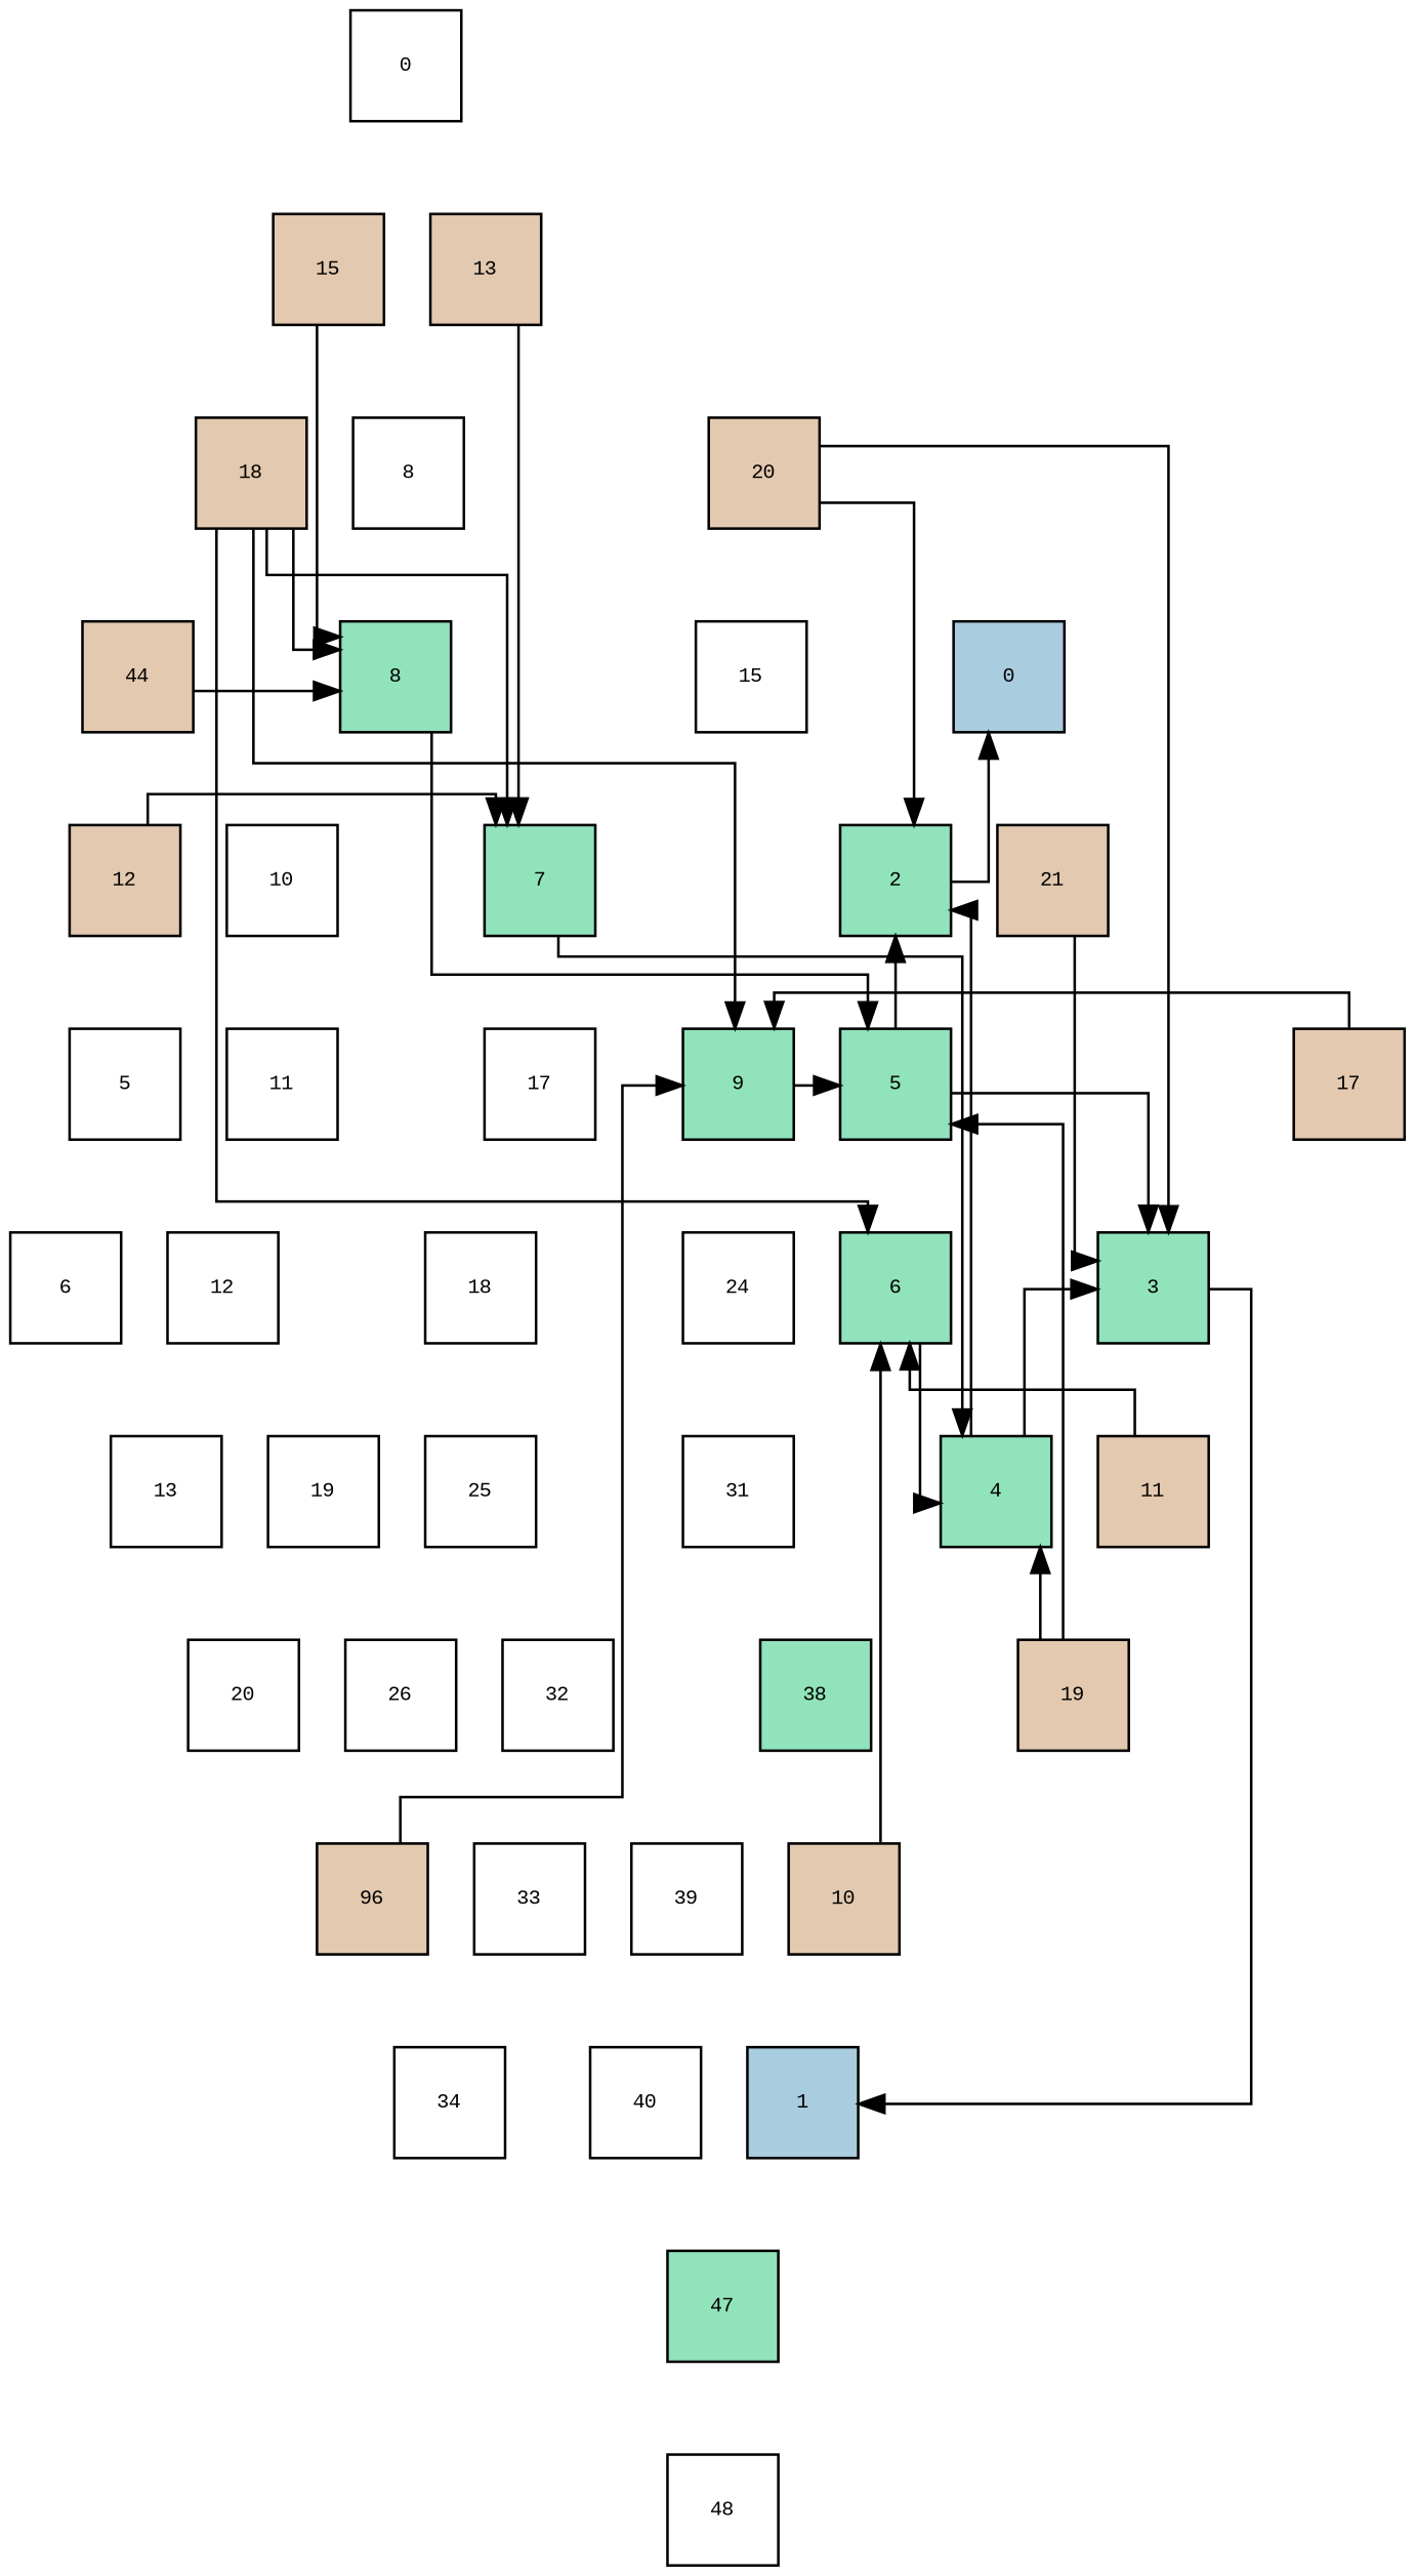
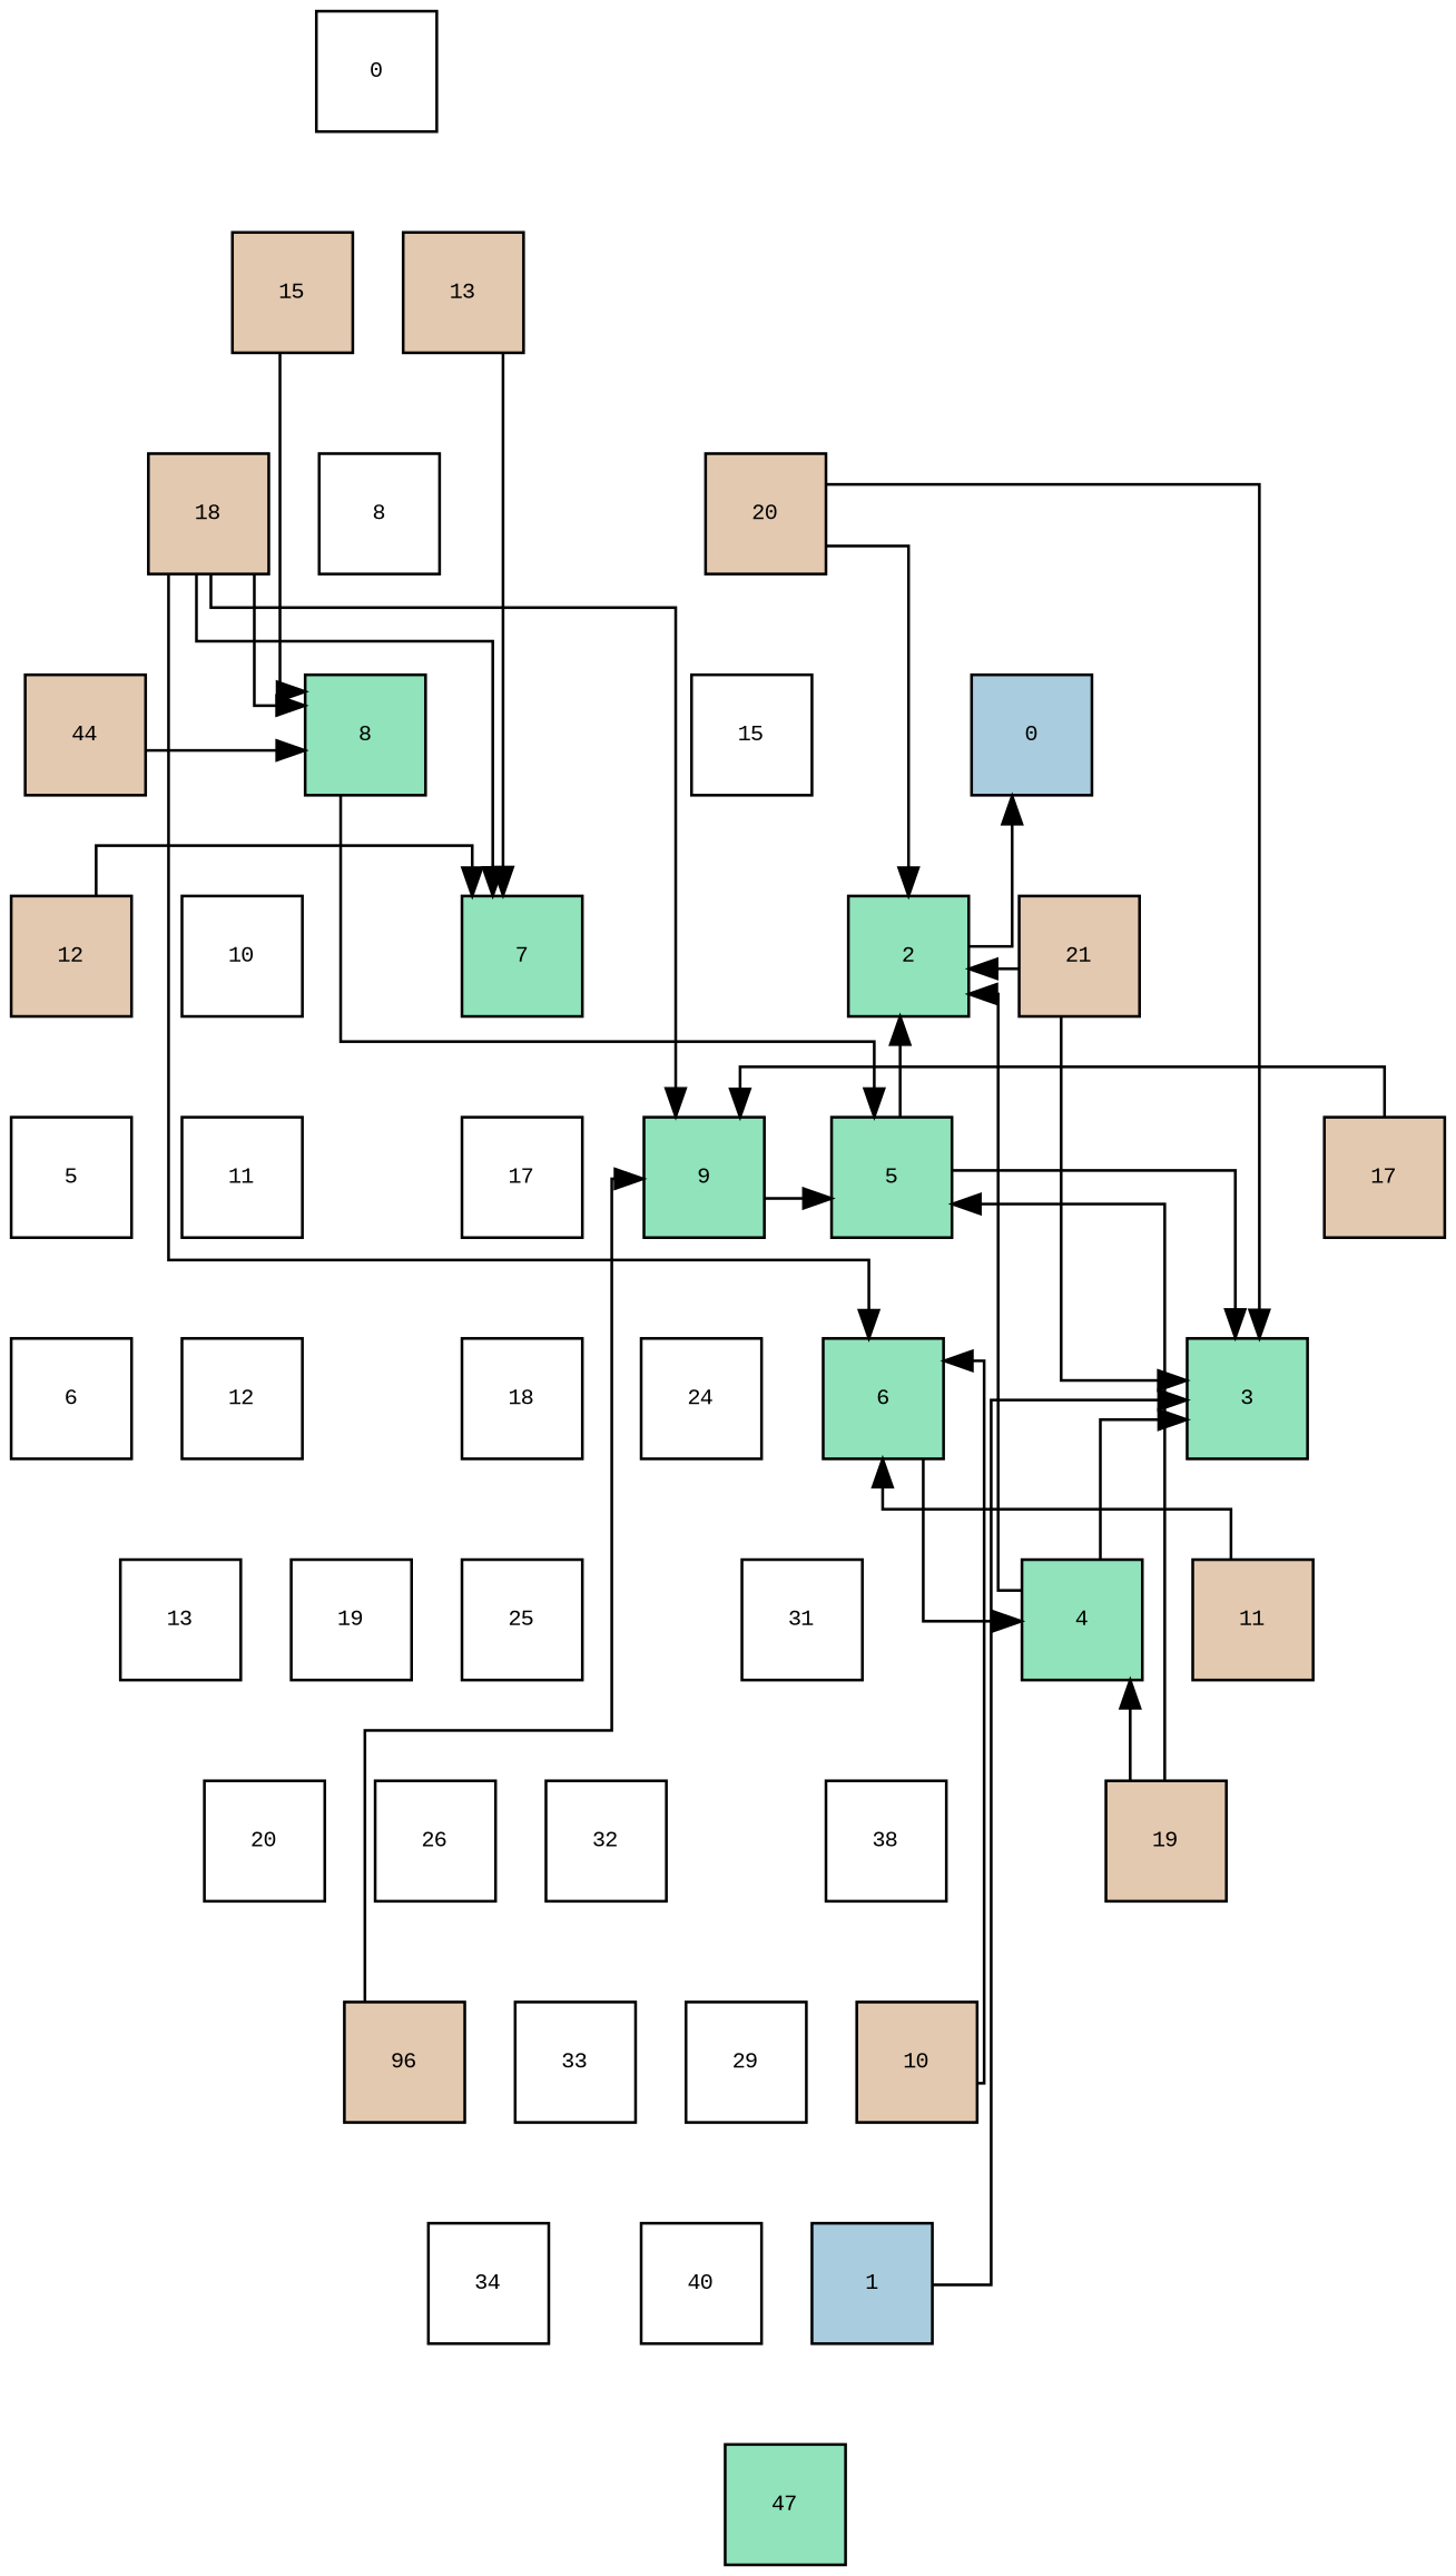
  digraph {
    fontname="Liberation Mono"
    rank=same
    rankdir=TB
    splines=ortho
    node [fillcolor="#ffffff" fixedsize=true fontname="Liberation Mono" fontsize=8 shape=square style=filled]
    edge [constraint=true fontname="Liberation Mono" style=invis]
    n1 [label=0 width=0.6]
    n2 [fillcolor="#e3c9af" label=15 width=0.6]
    n3 [fillcolor="#e3c9af" label=13 width=0.6]
    n4 [fillcolor="#e3c9af" label=18 width=0.6]
    n5 [label=8 width=0.6]
    n6 [fillcolor="#91e3bb" label=8 width=0.6]
    n7 [fillcolor="#91e3bb" label=7 width=0.6]
    n8 [fillcolor="#e3c9af" label=20 width=0.6]
    n9 [fillcolor="#e3c9af" label=44 width=0.6]
    n10 [fillcolor="#91e3bb" label=9 width=0.6]
    n11 [fillcolor="#91e3bb" label=6 width=0.6]
    n12 [label=15 width=0.6]
    n13 [label=10 width=0.6]
    n14 [fillcolor="#91e3bb" label=5 width=0.6]
    n15 [fillcolor="#e3c9af" label=12 width=0.6]
    n16 [label=17 width=0.6]
    n17 [fillcolor="#91e3bb" label=4 width=0.6]
    n18 [label=24 width=0.6]
    n19 [label=31 width=0.6]
    n20 [label=5 width=0.6]
    n21 [label=11 width=0.6]
    n22 [label=6 width=0.6]
    n23 [label=12 width=0.6]
    n24 [label=18 width=0.6]
    n25 [label=13 width=0.6]
    n26 [label=19 width=0.6]
    n27 [label=20 width=0.6]
    n28 [fillcolor="#a9ccde" label=0 width=0.6]
    n29 [fillcolor="#91e3bb" label=2 width=0.6]
    n30 [fillcolor="#91e3bb" label=3 width=0.6]
    n31 [label=25 width=0.6]
    n32 [label=26 width=0.6]
    n33 [fillcolor="#e3c9af" label=96 width=0.6]
    n34 [fillcolor="#e3c9af" label=21 width=0.6]
    n35 [fillcolor="#e3c9af" label=11 width=0.6]
    n36 [fillcolor="#a9ccde" label=1 width=0.6]
-   n37 [fillcolor="#91e3bb" label=38 width=0.6]
+   n37 [label=38 width=0.6]
    n38 [fillcolor="#e3c9af" label=19 width=0.6]
    n39 [label=32 width=0.6]
    n40 [label=33 width=0.6]
    n41 [label=34 width=0.6]
    n42 [fillcolor="#e3c9af" label=17 width=0.6]
-   n43 [label=39 width=0.6]
+   n43 [label=29 width=0.6]
    n44 [label=40 width=0.6]
    n45 [fillcolor="#e3c9af" label=10 width=0.6]
    n46 [fillcolor="#91e3bb" label=47 width=0.6]
-   n47 [label=48 width=0.6]
    n1 -> n2
    n1 -> n3
    n2 -> n4
    n2 -> n5
    n2 -> n6 [constraint=false style=vis]
    n3 -> n5
    n3 -> n7 [constraint=false style=vis]
    n3 -> n8
    n4 -> n6 [constraint=false style=vis]
    n4 -> n6
    n4 -> n7 [constraint=false style=vis]
    n4 -> n9
    n4 -> n10 [constraint=false style=vis]
    n4 -> n11 [constraint=false style=vis]
    n5 -> n6
    n5 -> n12
    n6 -> n7
    n6 -> n13
    n6 -> n14 [constraint=false style=vis]
    n7 -> n10
    n7 -> n16
-   n7 -> n17 [constraint=false style=vis]
    n8 -> n12
    n8 -> n28
    n8 -> n29 [constraint=false style=vis]
    n8 -> n30 [constraint=false style=vis]
    n9 -> n6 [constraint=false style=vis]
    n9 -> n13
    n9 -> n15
    n10 -> n11
    n10 -> n14 [constraint=false style=vis]
    n10 -> n18
    n11 -> n17 [constraint=false style=vis]
    n11 -> n17
    n11 -> n19
    n12 -> n7
    n12 -> n29
    n13 -> n16
    n13 -> n21
    n14 -> n11
    n14 -> n29 [constraint=false style=vis]
    n14 -> n30 [constraint=false style=vis]
    n14 -> n30
    n15 -> n7 [constraint=false style=vis]
    n15 -> n20
    n15 -> n21
    n16 -> n18
    n16 -> n24
    n17 -> n29 [constraint=false style=vis]
    n17 -> n30 [constraint=false style=vis]
    n17 -> n37
    n17 -> n38
    n18 -> n19
    n18 -> n31
    n19 -> n37
    n19 -> n39
    n20 -> n22
    n20 -> n23
    n21 -> n23
    n21 -> n24
    n22 -> n25
    n23 -> n25
    n23 -> n26
    n24 -> n26
    n24 -> n31
    n25 -> n27
    n26 -> n27
    n26 -> n32
    n27 -> n33
    n28 -> n29
    n28 -> n34
    n29 -> n10
    n29 -> n14
    n29 -> n28 [constraint=false style=vis]
    n30 -> n17
    n30 -> n35
-   n30 -> n36 [constraint=false style=vis]
+   n36 -> n30 [constraint=false style=vis]
    n31 -> n32
    n31 -> n39
    n32 -> n33
    n32 -> n40
    n33 -> n10 [constraint=false style=vis]
    n33 -> n41
    n34 -> n14
+   n34 -> n29 [constraint=false style=vis]
    n34 -> n30 [constraint=false style=vis]
    n34 -> n42
    n35 -> n11 [constraint=false style=vis]
    n35 -> n38
    n36 -> n46
    n37 -> n43
    n37 -> n45
    n38 -> n14 [constraint=false style=vis]
    n38 -> n17 [constraint=false style=vis]
    n38 -> n45
    n39 -> n40
    n39 -> n43
    n40 -> n41
    n40 -> n44
    n42 -> n10 [constraint=false style=vis]
    n42 -> n30
    n43 -> n36
    n43 -> n44
    n44 -> n46
    n45 -> n11 [constraint=false style=vis]
    n45 -> n36
-   n46 -> n47
  }
